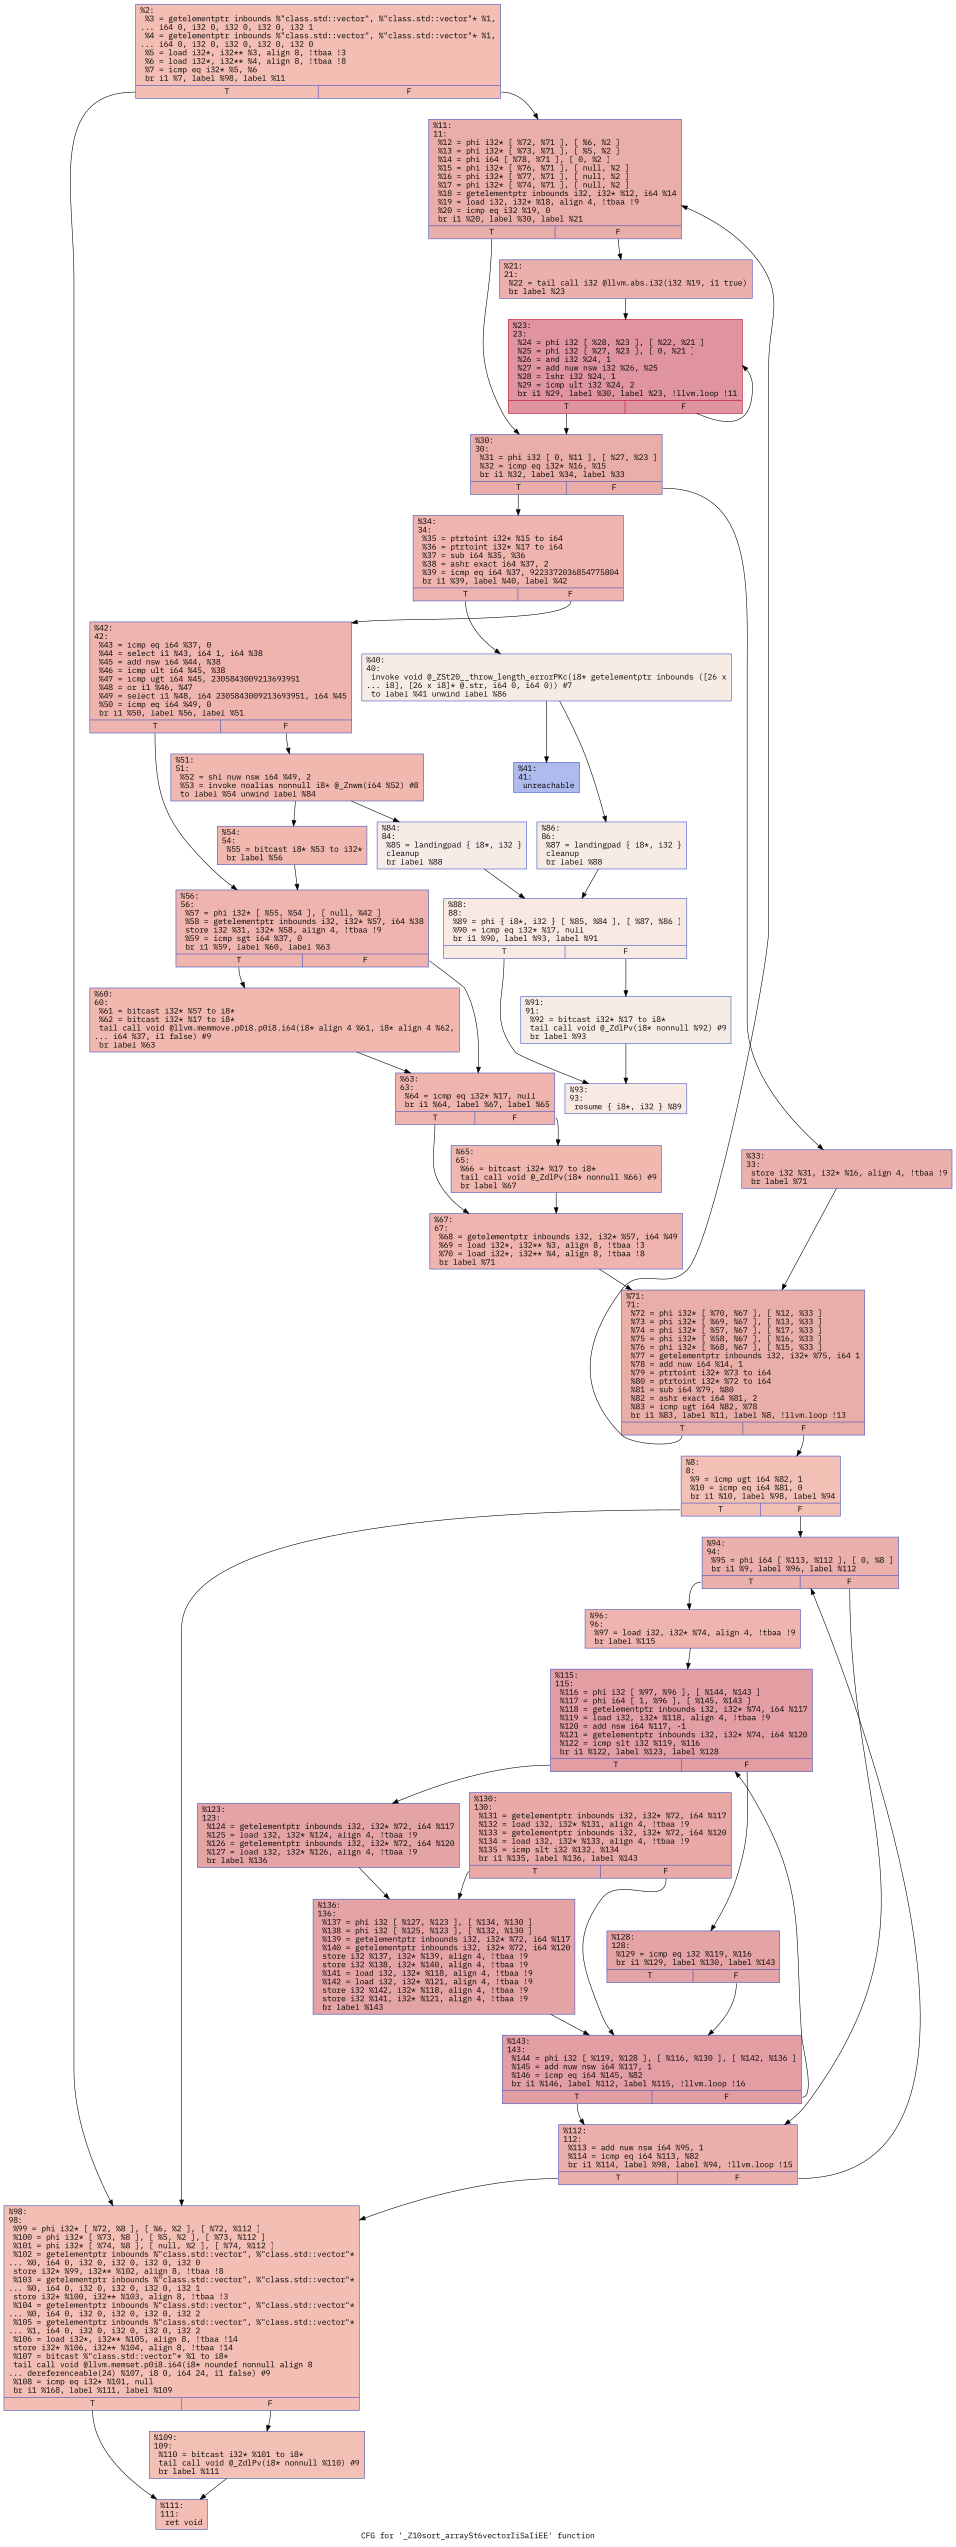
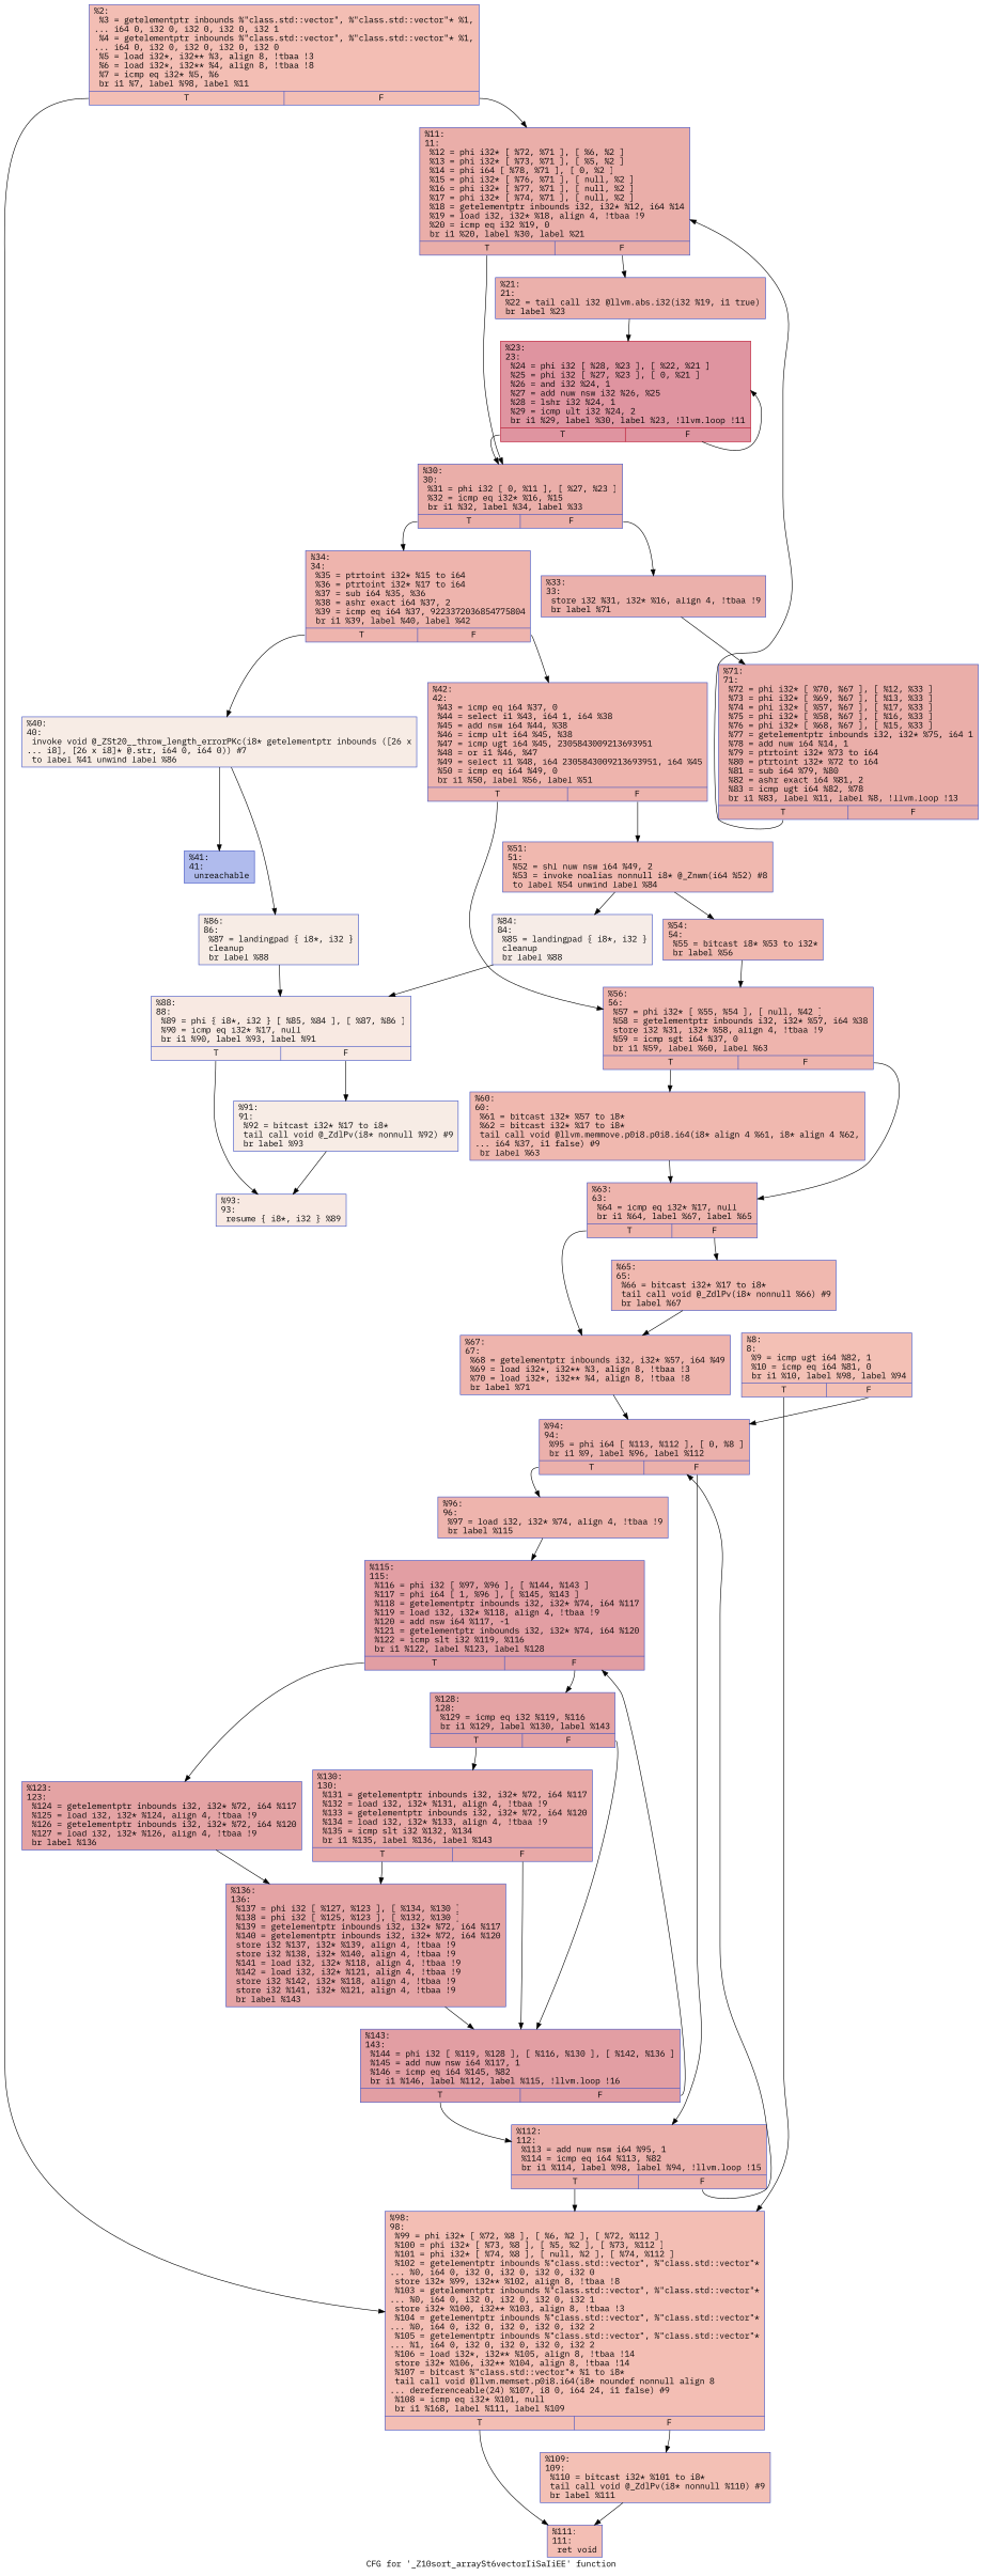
  digraph {
    fontname="IBM Plex Mono"
    label="CFG for '_Z10sort_arraySt6vectorIiSaIiEE' function"
    node [color="#3d50c3ff" fillcolor="#d8564670" fontname="IBM Plex Mono" shape=record style=filled]
    edge [fontname="IBM Plex Mono" tailport=s0]
    n1 [fillcolor="#e36c5570" label="{%2:\l  %3 = getelementptr inbounds %\"class.std::vector\", %\"class.std::vector\"* %1,\l... i64 0, i32 0, i32 0, i32 0, i32 1\l  %4 = getelementptr inbounds %\"class.std::vector\", %\"class.std::vector\"* %1,\l... i64 0, i32 0, i32 0, i32 0, i32 0\l  %5 = load i32*, i32** %3, align 8, !tbaa !3\l  %6 = load i32*, i32** %4, align 8, !tbaa !8\l  %7 = icmp eq i32* %5, %6\l  br i1 %7, label %98, label %11\l|{<s0>T|<s1>F}}"]
    n2 [fillcolor="#e36c5570" label="{%98:\l98:                                               \l  %99 = phi i32* [ %72, %8 ], [ %6, %2 ], [ %72, %112 ]\l  %100 = phi i32* [ %73, %8 ], [ %5, %2 ], [ %73, %112 ]\l  %101 = phi i32* [ %74, %8 ], [ null, %2 ], [ %74, %112 ]\l  %102 = getelementptr inbounds %\"class.std::vector\", %\"class.std::vector\"*\l... %0, i64 0, i32 0, i32 0, i32 0, i32 0\l  store i32* %99, i32** %102, align 8, !tbaa !8\l  %103 = getelementptr inbounds %\"class.std::vector\", %\"class.std::vector\"*\l... %0, i64 0, i32 0, i32 0, i32 0, i32 1\l  store i32* %100, i32** %103, align 8, !tbaa !3\l  %104 = getelementptr inbounds %\"class.std::vector\", %\"class.std::vector\"*\l... %0, i64 0, i32 0, i32 0, i32 0, i32 2\l  %105 = getelementptr inbounds %\"class.std::vector\", %\"class.std::vector\"*\l... %1, i64 0, i32 0, i32 0, i32 0, i32 2\l  %106 = load i32*, i32** %105, align 8, !tbaa !14\l  store i32* %106, i32** %104, align 8, !tbaa !14\l  %107 = bitcast %\"class.std::vector\"* %1 to i8*\l  tail call void @llvm.memset.p0i8.i64(i8* noundef nonnull align 8\l... dereferenceable(24) %107, i8 0, i64 24, i1 false) #9\l  %108 = icmp eq i32* %101, null\l  br i1 %168, label %111, label %109\l|{<s0>T|<s1>F}}"]
    n3 [fillcolor="#d0473d70" label="{%11:\l11:                                               \l  %12 = phi i32* [ %72, %71 ], [ %6, %2 ]\l  %13 = phi i32* [ %73, %71 ], [ %5, %2 ]\l  %14 = phi i64 [ %78, %71 ], [ 0, %2 ]\l  %15 = phi i32* [ %76, %71 ], [ null, %2 ]\l  %16 = phi i32* [ %77, %71 ], [ null, %2 ]\l  %17 = phi i32* [ %74, %71 ], [ null, %2 ]\l  %18 = getelementptr inbounds i32, i32* %12, i64 %14\l  %19 = load i32, i32* %18, align 4, !tbaa !9\l  %20 = icmp eq i32 %19, 0\l  br i1 %20, label %30, label %21\l|{<s0>T|<s1>F}}"]
    n4 [fillcolor="#e36c5570" label="{%111:\l111:                                              \l  ret void\l}"]
    n5 [fillcolor="#e5705870" label="{%109:\l109:                                              \l  %110 = bitcast i32* %101 to i8*\l  tail call void @_ZdlPv(i8* nonnull %110) #9\l  br label %111\l}"]
    n6 [fillcolor="#d0473d70" label="{%30:\l30:                                               \l  %31 = phi i32 [ 0, %11 ], [ %27, %23 ]\l  %32 = icmp eq i32* %16, %15\l  br i1 %32, label %34, label %33\l|{<s0>T|<s1>F}}"]
    n7 [fillcolor="#d24b4070" label="{%21:\l21:                                               \l  %22 = tail call i32 @llvm.abs.i32(i32 %19, i1 true)\l  br label %23\l}"]
    n8 [label="{%34:\l34:                                               \l  %35 = ptrtoint i32* %15 to i64\l  %36 = ptrtoint i32* %17 to i64\l  %37 = sub i64 %35, %36\l  %38 = ashr exact i64 %37, 2\l  %39 = icmp eq i64 %37, 9223372036854775804\l  br i1 %39, label %40, label %42\l|{<s0>T|<s1>F}}"]
    n9 [fillcolor="#d24b4070" label="{%33:\l33:                                               \l  store i32 %31, i32* %16, align 4, !tbaa !9\l  br label %71\l}"]
    n10 [color="#b70d28ff" fillcolor="#b70d2870" label="{%23:\l23:                                               \l  %24 = phi i32 [ %28, %23 ], [ %22, %21 ]\l  %25 = phi i32 [ %27, %23 ], [ 0, %21 ]\l  %26 = and i32 %24, 1\l  %27 = add nuw nsw i32 %26, %25\l  %28 = lshr i32 %24, 1\l  %29 = icmp ult i32 %24, 2\l  br i1 %29, label %30, label %23, !llvm.loop !11\l|{<s0>T|<s1>F}}"]
    n11 [fillcolor="#e5705870" label="{%8:\l8:                                                \l  %9 = icmp ugt i64 %82, 1\l  %10 = icmp eq i64 %81, 0\l  br i1 %10, label %98, label %94\l|{<s0>T|<s1>F}}"]
    n12 [fillcolor="#d24b4070" label="{%94:\l94:                                               \l  %95 = phi i64 [ %113, %112 ], [ 0, %8 ]\l  br i1 %9, label %96, label %112\l|{<s0>T|<s1>F}}"]
    n13 [label="{%96:\l96:                                               \l  %97 = load i32, i32* %74, align 4, !tbaa !9\l  br label %115\l}"]
    n14 [fillcolor="#d24b4070" label="{%112:\l112:                                              \l  %113 = add nuw nsw i64 %95, 1\l  %114 = icmp eq i64 %113, %82\l  br i1 %114, label %98, label %94, !llvm.loop !15\l|{<s0>T|<s1>F}}"]
    n15 [fillcolor="#be242e70" label="{%115:\l115:                                              \l  %116 = phi i32 [ %97, %96 ], [ %144, %143 ]\l  %117 = phi i64 [ 1, %96 ], [ %145, %143 ]\l  %118 = getelementptr inbounds i32, i32* %74, i64 %117\l  %119 = load i32, i32* %118, align 4, !tbaa !9\l  %120 = add nsw i64 %117, -1\l  %121 = getelementptr inbounds i32, i32* %74, i64 %120\l  %122 = icmp slt i32 %119, %116\l  br i1 %122, label %123, label %128\l|{<s0>T|<s1>F}}"]
    n16 [fillcolor="#ecd3c570" label="{%40:\l40:                                               \l  invoke void @_ZSt20__throw_length_errorPKc(i8* getelementptr inbounds ([26 x\l... i8], [26 x i8]* @.str, i64 0, i64 0)) #7\l          to label %41 unwind label %86\l}"]
    n17 [label="{%42:\l42:                                               \l  %43 = icmp eq i64 %37, 0\l  %44 = select i1 %43, i64 1, i64 %38\l  %45 = add nsw i64 %44, %38\l  %46 = icmp ult i64 %45, %38\l  %47 = icmp ugt i64 %45, 2305843009213693951\l  %48 = or i1 %46, %47\l  %49 = select i1 %48, i64 2305843009213693951, i64 %45\l  %50 = icmp eq i64 %49, 0\l  br i1 %50, label %56, label %51\l|{<s0>T|<s1>F}}"]
    n18 [fillcolor="#d0473d70" label="{%71:\l71:                                               \l  %72 = phi i32* [ %70, %67 ], [ %12, %33 ]\l  %73 = phi i32* [ %69, %67 ], [ %13, %33 ]\l  %74 = phi i32* [ %57, %67 ], [ %17, %33 ]\l  %75 = phi i32* [ %58, %67 ], [ %16, %33 ]\l  %76 = phi i32* [ %68, %67 ], [ %15, %33 ]\l  %77 = getelementptr inbounds i32, i32* %75, i64 1\l  %78 = add nuw i64 %14, 1\l  %79 = ptrtoint i32* %73 to i64\l  %80 = ptrtoint i32* %72 to i64\l  %81 = sub i64 %79, %80\l  %82 = ashr exact i64 %81, 2\l  %83 = icmp ugt i64 %82, %78\l  br i1 %83, label %11, label %8, !llvm.loop !13\l|{<s0>T|<s1>F}}"]
    n19 [fillcolor="#4c66d670" label="{%41:\l41:                                               \l  unreachable\l}"]
    n20 [fillcolor="#ecd3c570" label="{%86:\l86:                                               \l  %87 = landingpad \{ i8*, i32 \}\l          cleanup\l  br label %88\l}"]
    n21 [label="{%56:\l56:                                               \l  %57 = phi i32* [ %55, %54 ], [ null, %42 ]\l  %58 = getelementptr inbounds i32, i32* %57, i64 %38\l  store i32 %31, i32* %58, align 4, !tbaa !9\l  %59 = icmp sgt i64 %37, 0\l  br i1 %59, label %60, label %63\l|{<s0>T|<s1>F}}"]
    n22 [fillcolor="#dc5d4a70" label="{%51:\l51:                                               \l  %52 = shl nuw nsw i64 %49, 2\l  %53 = invoke noalias nonnull i8* @_Znwm(i64 %52) #8\l          to label %54 unwind label %84\l}"]
    n23 [fillcolor="#efcebd70" label="{%88:\l88:                                               \l  %89 = phi \{ i8*, i32 \} [ %85, %84 ], [ %87, %86 ]\l  %90 = icmp eq i32* %17, null\l  br i1 %90, label %93, label %91\l|{<s0>T|<s1>F}}"]
    n24 [fillcolor="#dc5d4a70" label="{%60:\l60:                                               \l  %61 = bitcast i32* %57 to i8*\l  %62 = bitcast i32* %17 to i8*\l  tail call void @llvm.memmove.p0i8.p0i8.i64(i8* align 4 %61, i8* align 4 %62,\l... i64 %37, i1 false) #9\l  br label %63\l}"]
    n25 [label="{%63:\l63:                                               \l  %64 = icmp eq i32* %17, null\l  br i1 %64, label %67, label %65\l|{<s0>T|<s1>F}}"]
    n26 [fillcolor="#dc5d4a70" label="{%54:\l54:                                               \l  %55 = bitcast i8* %53 to i32*\l  br label %56\l}"]
    n27 [fillcolor="#ead5c970" label="{%84:\l84:                                               \l  %85 = landingpad \{ i8*, i32 \}\l          cleanup\l  br label %88\l}"]
    n28 [fillcolor="#efcebd70" label="{%93:\l93:                                               \l  resume \{ i8*, i32 \} %89\l}"]
    n29 [fillcolor="#ecd3c570" label="{%91:\l91:                                               \l  %92 = bitcast i32* %17 to i8*\l  tail call void @_ZdlPv(i8* nonnull %92) #9\l  br label %93\l}"]
    n30 [label="{%67:\l67:                                               \l  %68 = getelementptr inbounds i32, i32* %57, i64 %49\l  %69 = load i32*, i32** %3, align 8, !tbaa !3\l  %70 = load i32*, i32** %4, align 8, !tbaa !8\l  br label %71\l}"]
    n31 [fillcolor="#dc5d4a70" label="{%65:\l65:                                               \l  %66 = bitcast i32* %17 to i8*\l  tail call void @_ZdlPv(i8* nonnull %66) #9\l  br label %67\l}"]
    n32 [fillcolor="#c32e3170" label="{%123:\l123:                                              \l  %124 = getelementptr inbounds i32, i32* %72, i64 %117\l  %125 = load i32, i32* %124, align 4, !tbaa !9\l  %126 = getelementptr inbounds i32, i32* %72, i64 %120\l  %127 = load i32, i32* %126, align 4, !tbaa !9\l  br label %136\l}"]
    n33 [fillcolor="#c32e3170" label="{%128:\l128:                                              \l  %129 = icmp eq i32 %119, %116\l  br i1 %129, label %130, label %143\l|{<s0>T|<s1>F}}"]
    n34 [fillcolor="#c32e3170" label="{%136:\l136:                                              \l  %137 = phi i32 [ %127, %123 ], [ %134, %130 ]\l  %138 = phi i32 [ %125, %123 ], [ %132, %130 ]\l  %139 = getelementptr inbounds i32, i32* %72, i64 %117\l  %140 = getelementptr inbounds i32, i32* %72, i64 %120\l  store i32 %137, i32* %139, align 4, !tbaa !9\l  store i32 %138, i32* %140, align 4, !tbaa !9\l  %141 = load i32, i32* %118, align 4, !tbaa !9\l  %142 = load i32, i32* %121, align 4, !tbaa !9\l  store i32 %142, i32* %118, align 4, !tbaa !9\l  store i32 %141, i32* %121, align 4, !tbaa !9\l  br label %143\l}"]
    n35 [fillcolor="#ca3b3770" label="{%130:\l130:                                              \l  %131 = getelementptr inbounds i32, i32* %72, i64 %117\l  %132 = load i32, i32* %131, align 4, !tbaa !9\l  %133 = getelementptr inbounds i32, i32* %72, i64 %120\l  %134 = load i32, i32* %133, align 4, !tbaa !9\l  %135 = icmp slt i32 %132, %134\l  br i1 %135, label %136, label %143\l|{<s0>T|<s1>F}}"]
    n36 [fillcolor="#be242e70" label="{%143:\l143:                                              \l  %144 = phi i32 [ %119, %128 ], [ %116, %130 ], [ %142, %136 ]\l  %145 = add nuw nsw i64 %117, 1\l  %146 = icmp eq i64 %145, %82\l  br i1 %146, label %112, label %115, !llvm.loop !16\l|{<s0>T|<s1>F}}"]
    n1 -> n2
    n1 -> n3 [tailport=s1]
    n2 -> n4
    n2 -> n5 [tailport=s1]
    n3 -> n6
    n3 -> n7 [tailport=s1]
    n5 -> n4
    n6 -> n8
    n6 -> n9 [tailport=s1]
    n7 -> n10
    n8 -> n16
    n8 -> n17 [tailport=s1]
    n9 -> n18
    n10 -> n6
    n10 -> n10 [tailport=s1]
    n11 -> n2
    n11 -> n12 [tailport=s1]
    n12 -> n13
    n12 -> n14 [tailport=s1]
    n13 -> n15
    n14 -> n2
    n14 -> n12 [tailport=s1]
    n15 -> n32
    n15 -> n33 [tailport=s1]
    n16 -> n19
    n16 -> n20
    n17 -> n21
    n17 -> n22 [tailport=s1]
    n18 -> n3
-   n18 -> n11 [tailport=s1]
    n20 -> n23
    n21 -> n24
    n21 -> n25 [tailport=s1]
    n22 -> n26
    n22 -> n27
    n23 -> n28
    n23 -> n29 [tailport=s1]
    n24 -> n25
    n25 -> n30
    n25 -> n31 [tailport=s1]
    n26 -> n21
    n27 -> n23
    n29 -> n28
-   n30 -> n18
+   n30 -> n12
    n31 -> n30
    n32 -> n34
+   n33 -> n35
    n33 -> n36 [tailport=s1]
    n34 -> n36
    n35 -> n34
    n35 -> n36 [tailport=s1]
    n36 -> n14
    n36 -> n15 [tailport=s1]
  }
